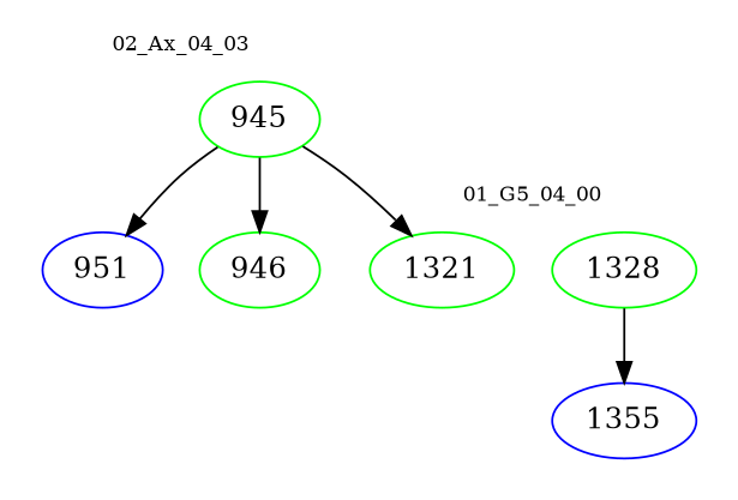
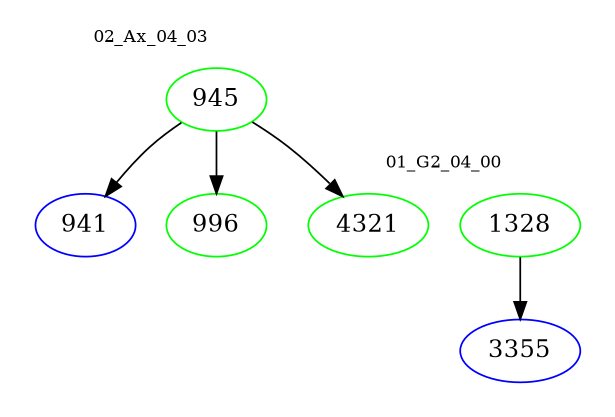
  digraph {
    node [color=green]
    edge [color=black]
    n1 [label=945]
-   n2 [color=blue label=951]
-   n3 [label=946]
+   n2 [color=blue label=941]
+   n3 [label=996]
    n4 [label=1328]
-   n5 [label=1321]
-   n6 [color=blue label=1355]
+   n5 [label=4321]
+   n6 [color=blue label=3355]
    subgraph cluster_1 {
      color=white
      fontsize=10
      label="02_Ax_04_03"
      n1
      n2
      n3
    }
    subgraph cluster_2 {
      color=white
      fontsize=10
-     label="01_G5_04_00"
+     label="01_G2_04_00"
      n4
      n5
      n6
    }
    n1 -> n2
    n1 -> n3
    n1 -> n5
    n4 -> n6
  }
